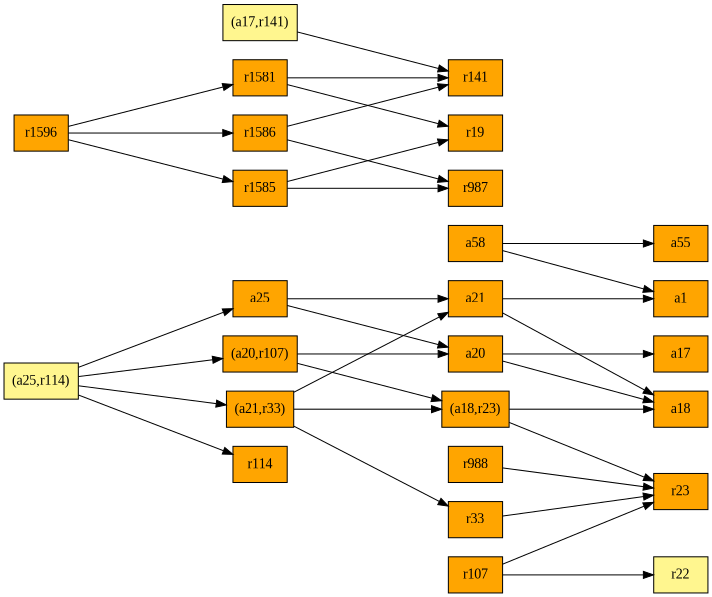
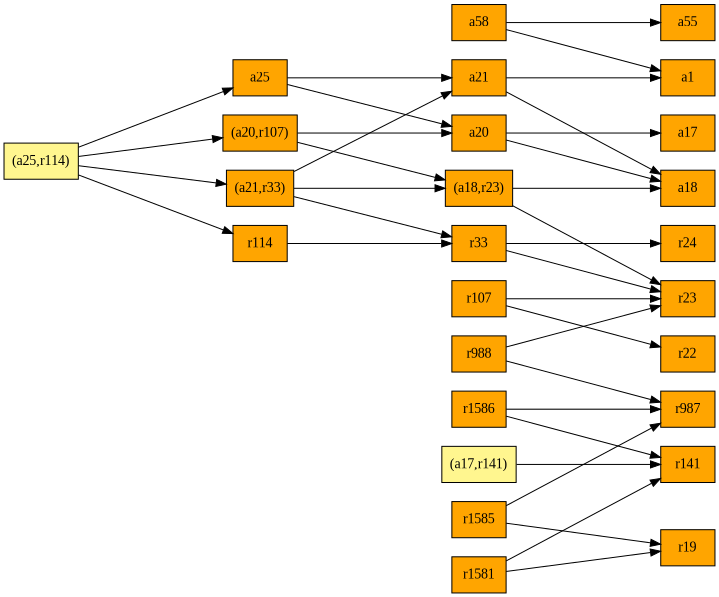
  digraph {
    fontname="Liberation Serif"
    rankdir=LR
    ranksep=2.0
    node [fillcolor=orange fontname="Liberation Serif" shape=record style=filled]
    edge [fontname="Liberation Serif"]
    n1 [fillcolor=khaki1 label="{(a25,r114)}"]
    n2 [label="{(a21,r33)}"]
    n3 [label="{r114}"]
    n4 [label="{a25}"]
    n5 [label="{(a20,r107)}"]
    n6 [label="{a21}"]
    n7 [label="{r33}"]
    n8 [label="{(a18,r23)}"]
    n9 [label="{a20}"]
    n10 [label="{r141}"]
    n11 [label="{a58}"]
    n12 [label="{a1}"]
    n13 [label="{a55}"]
-   n14 [fillcolor=khaki1 label="{r22}"]
+   n14 [label="{r22}"]
    n15 [label="{r988}"]
    n16 [label="{r987}"]
    n17 [label="{r23}"]
    n18 [label="{r107}"]
    n19 [label="{a18}"]
+   n20 [label="{r24}"]
    n21 [label="{a17}"]
    n22 [label="{r1586}"]
    n23 [fillcolor=khaki1 label="{(a17,r141)}"]
-   n24 [label="{r1596}"]
    n25 [label="{r1581}"]
    n26 [label="{r1585}"]
    n27 [label="{r19}"]
    n1 -> n2
    n1 -> n3
    n1 -> n4
    n1 -> n5
    n2 -> n6
    n2 -> n7
    n2 -> n8
+   n3 -> n7
    n4 -> n6
    n4 -> n9
    n5 -> n8
    n5 -> n9
    n6 -> n12
    n6 -> n19
    n7 -> n17
+   n7 -> n20
    n8 -> n17
    n8 -> n19
    n9 -> n19
    n9 -> n21
    n11 -> n12
    n11 -> n13
+   n15 -> n16
    n15 -> n17
    n18 -> n14
    n18 -> n17
    n22 -> n10
    n22 -> n16
    n23 -> n10
-   n24 -> n22
-   n24 -> n25
-   n24 -> n26
    n25 -> n10
    n25 -> n27
    n26 -> n16
    n26 -> n27
  }
